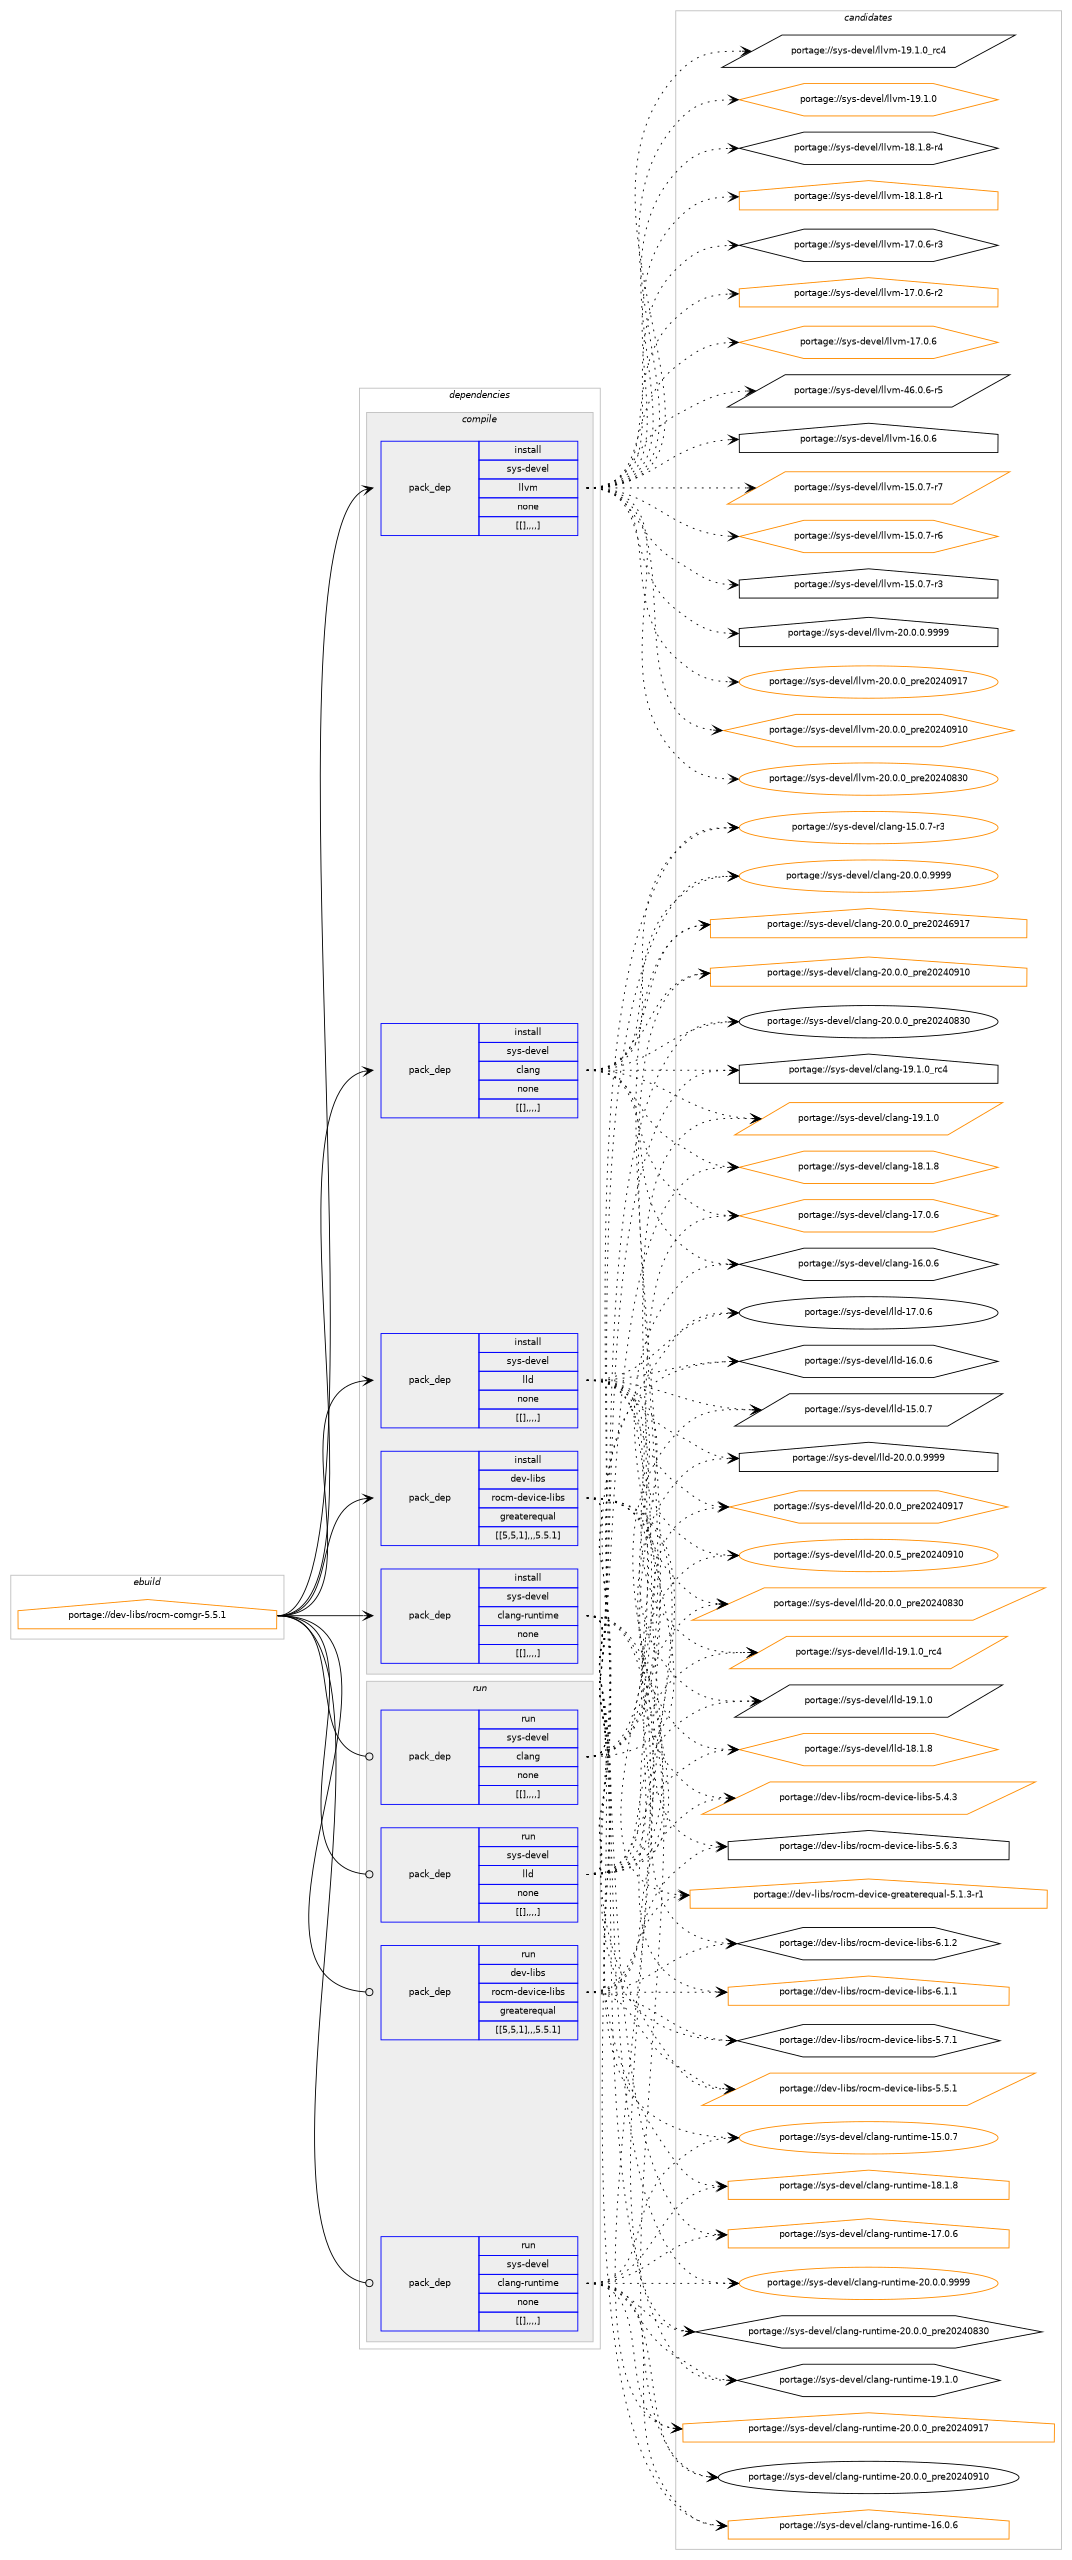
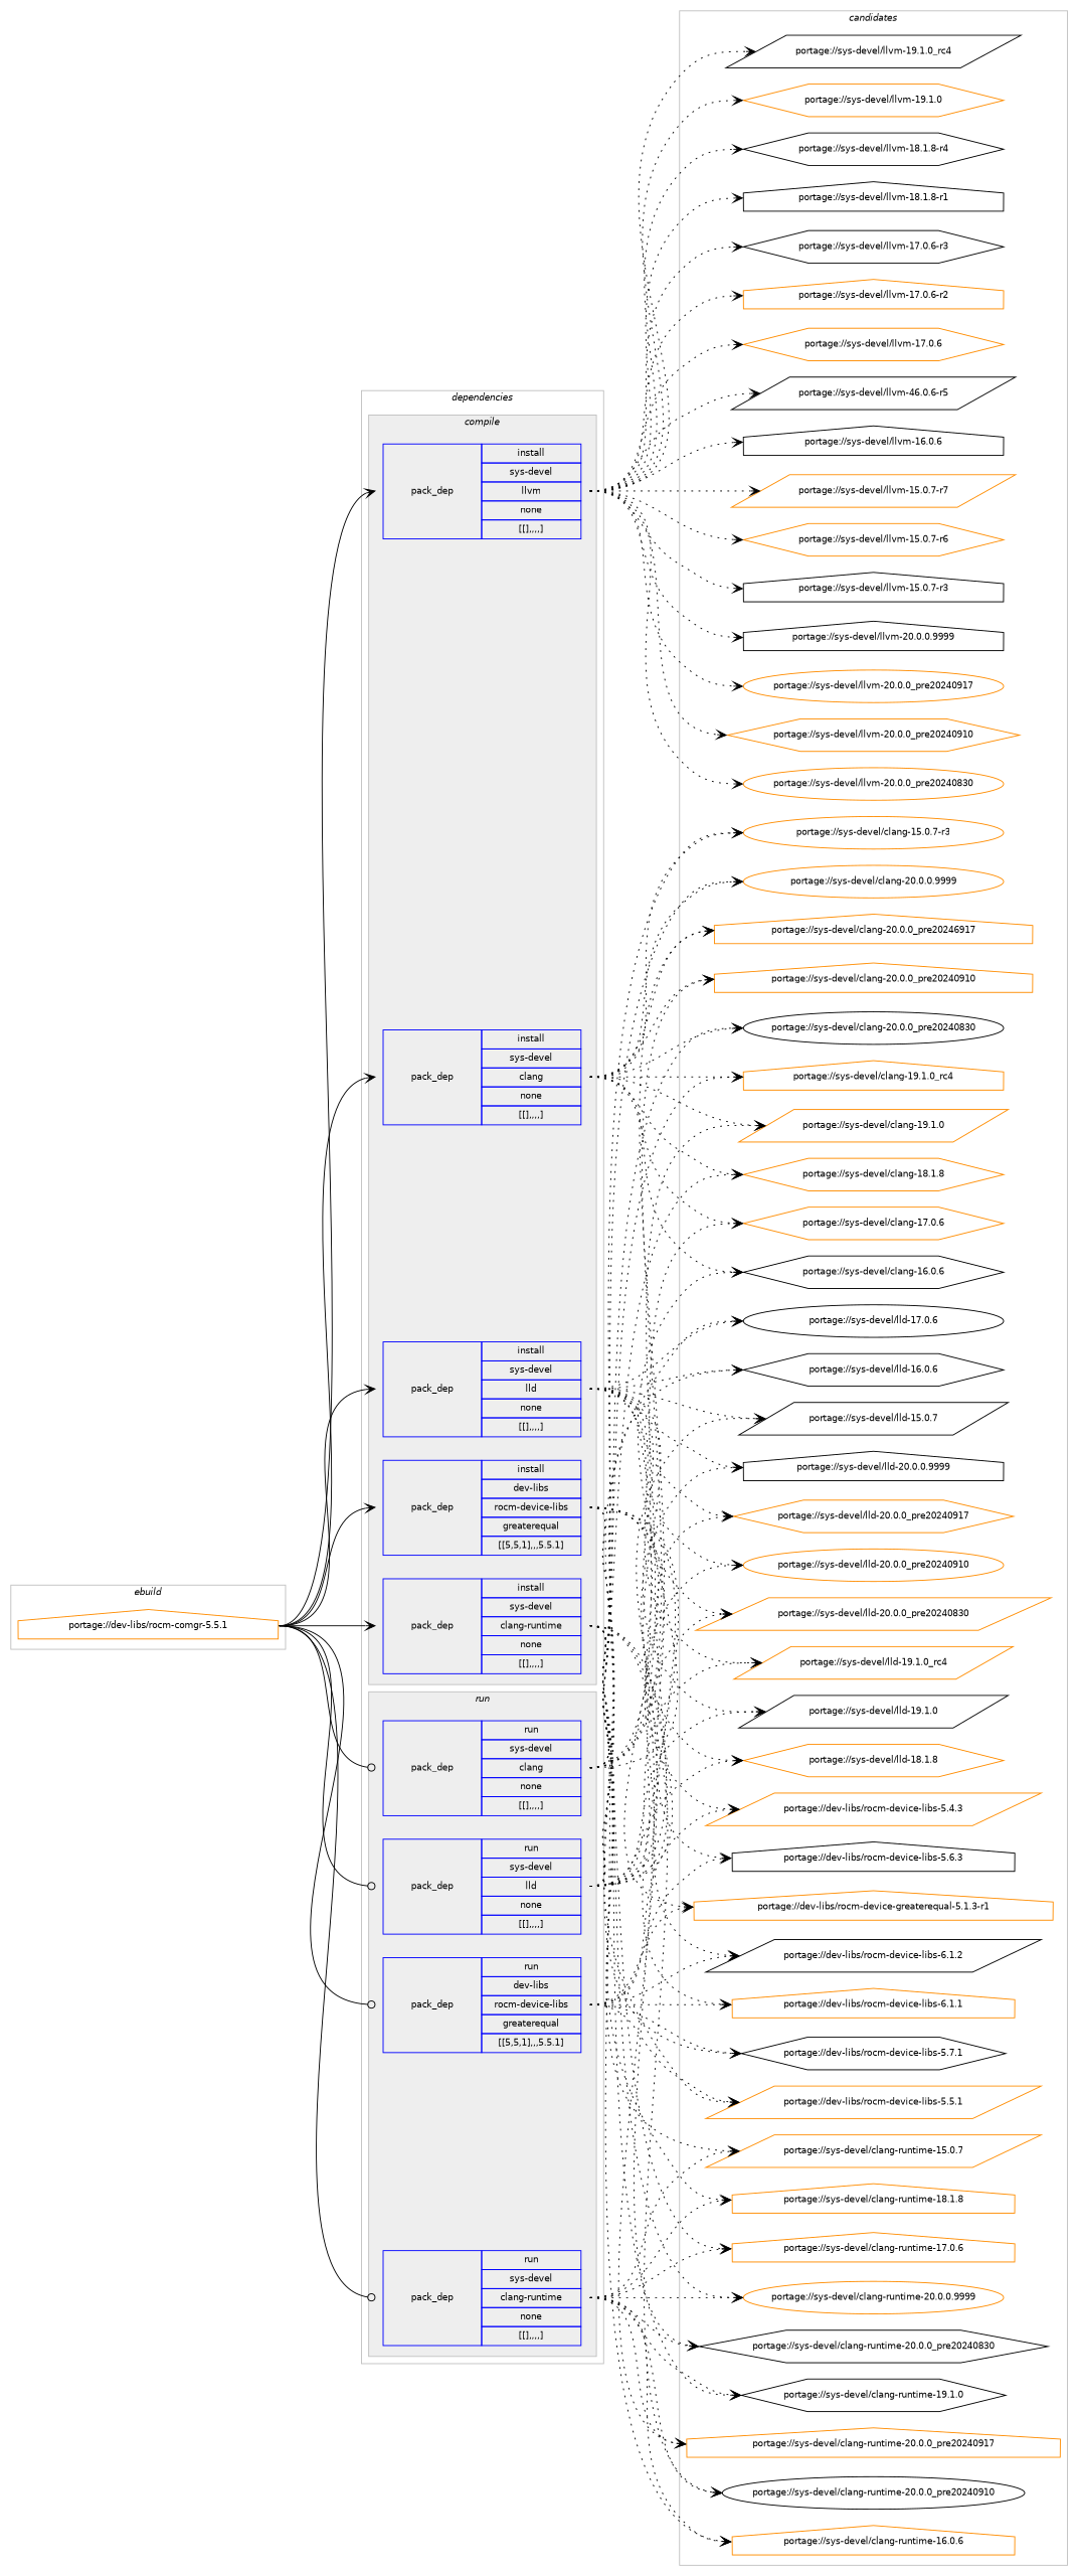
  digraph {
    compound=true
    concentrate=true
    fontname=Helvetica
    fontsize=10
    newrank=true
    rankdir=LR
    ranksep=1.5
    node [color=darkorange fontname=Helvetica fontsize=10 shape=house]
    edge [arrowhead=vee headport=w style=dotted tailport=e weight=100]
    n1 [label="portage://dev-libs/rocm-comgr-5.5.1" width=4]
    n2 [color=blue label=<<TABLE BORDER="0" CELLBORDER="1" CELLSPACING="0" CELLPADDING="4" WIDTH="220"><TR><TD ROWSPAN="6" CELLPADDING="30">pack_dep</TD></TR><TR><TD WIDTH="110">install</TD></TR><TR><TD>dev-libs</TD></TR><TR><TD>rocm-device-libs</TD></TR><TR><TD>greaterequal</TD></TR><TR><TD>[[5,5,1],,,5.5.1]</TD></TR></TABLE>> shape=none]
    n3 [color=blue label=<<TABLE BORDER="0" CELLBORDER="1" CELLSPACING="0" CELLPADDING="4" WIDTH="220"><TR><TD ROWSPAN="6" CELLPADDING="30">pack_dep</TD></TR><TR><TD WIDTH="110">install</TD></TR><TR><TD>sys-devel</TD></TR><TR><TD>clang</TD></TR><TR><TD>none</TD></TR><TR><TD>[[],,,,]</TD></TR></TABLE>> shape=none]
    n4 [color=blue label=<<TABLE BORDER="0" CELLBORDER="1" CELLSPACING="0" CELLPADDING="4" WIDTH="220"><TR><TD ROWSPAN="6" CELLPADDING="30">pack_dep</TD></TR><TR><TD WIDTH="110">install</TD></TR><TR><TD>sys-devel</TD></TR><TR><TD>clang-runtime</TD></TR><TR><TD>none</TD></TR><TR><TD>[[],,,,]</TD></TR></TABLE>> shape=none]
    n5 [color=blue label=<<TABLE BORDER="0" CELLBORDER="1" CELLSPACING="0" CELLPADDING="4" WIDTH="220"><TR><TD ROWSPAN="6" CELLPADDING="30">pack_dep</TD></TR><TR><TD WIDTH="110">install</TD></TR><TR><TD>sys-devel</TD></TR><TR><TD>lld</TD></TR><TR><TD>none</TD></TR><TR><TD>[[],,,,]</TD></TR></TABLE>> shape=none]
    n6 [color=blue label=<<TABLE BORDER="0" CELLBORDER="1" CELLSPACING="0" CELLPADDING="4" WIDTH="220"><TR><TD ROWSPAN="6" CELLPADDING="30">pack_dep</TD></TR><TR><TD WIDTH="110">install</TD></TR><TR><TD>sys-devel</TD></TR><TR><TD>llvm</TD></TR><TR><TD>none</TD></TR><TR><TD>[[],,,,]</TD></TR></TABLE>> shape=none]
    n7 [color=blue label=<<TABLE BORDER="0" CELLBORDER="1" CELLSPACING="0" CELLPADDING="4" WIDTH="220"><TR><TD ROWSPAN="6" CELLPADDING="30">pack_dep</TD></TR><TR><TD WIDTH="110">run</TD></TR><TR><TD>dev-libs</TD></TR><TR><TD>rocm-device-libs</TD></TR><TR><TD>greaterequal</TD></TR><TR><TD>[[5,5,1],,,5.5.1]</TD></TR></TABLE>> shape=none]
    n8 [color=blue label=<<TABLE BORDER="0" CELLBORDER="1" CELLSPACING="0" CELLPADDING="4" WIDTH="220"><TR><TD ROWSPAN="6" CELLPADDING="30">pack_dep</TD></TR><TR><TD WIDTH="110">run</TD></TR><TR><TD>sys-devel</TD></TR><TR><TD>clang</TD></TR><TR><TD>none</TD></TR><TR><TD>[[],,,,]</TD></TR></TABLE>> shape=none]
    n9 [color=blue label=<<TABLE BORDER="0" CELLBORDER="1" CELLSPACING="0" CELLPADDING="4" WIDTH="220"><TR><TD ROWSPAN="6" CELLPADDING="30">pack_dep</TD></TR><TR><TD WIDTH="110">run</TD></TR><TR><TD>sys-devel</TD></TR><TR><TD>clang-runtime</TD></TR><TR><TD>none</TD></TR><TR><TD>[[],,,,]</TD></TR></TABLE>> shape=none]
    n10 [color=blue label=<<TABLE BORDER="0" CELLBORDER="1" CELLSPACING="0" CELLPADDING="4" WIDTH="220"><TR><TD ROWSPAN="6" CELLPADDING="30">pack_dep</TD></TR><TR><TD WIDTH="110">run</TD></TR><TR><TD>sys-devel</TD></TR><TR><TD>lld</TD></TR><TR><TD>none</TD></TR><TR><TD>[[],,,,]</TD></TR></TABLE>> shape=none]
-   n11 [color=black label="portage://dev-libs/rocm-device-libs-6.1.2" shape=hexagon width=4]
+   n11 [color=black label="portage://dev-libs/rocm-device-libs-6.1.2" shape=parallelogram width=4]
    n12 [label="portage://dev-libs/rocm-device-libs-6.1.1" width=4]
    n13 [color=black label="portage://dev-libs/rocm-device-libs-5.7.1" shape=hexagon width=4]
    n14 [label="portage://dev-libs/rocm-device-libs-5.5.1" shape=parallelogram width=4]
    n15 [label="portage://dev-libs/rocm-device-libs-5.4.3" shape=parallelogram width=4]
    n16 [color=black label="portage://dev-libs/rocm-device-libs-5.6.3" width=4]
    n17 [label="portage://dev-libs/rocm-device-greaterequal-5.1.3-r1" width=4]
    n18 [label="portage://sys-devel/clang-20.0.0.9999" shape=ellipse width=4]
    n19 [label="portage://sys-devel/clang-20.0.0_pre20246917" width=4]
    n20 [label="portage://sys-devel/clang-20.0.0_pre20240910" width=4]
    n21 [color=black label="portage://sys-devel/clang-20.0.0_pre20240830" shape=ellipse width=4]
-   n22 [color=black label="portage://sys-devel/clang-19.1.0_rc4" width=4]
+   n22 [label="portage://sys-devel/clang-19.1.0_rc4" width=4]
    n23 [label="portage://sys-devel/clang-19.1.0" shape=parallelogram width=4]
    n24 [label="portage://sys-devel/clang-18.1.8" shape=hexagon width=4]
    n25 [label="portage://sys-devel/clang-17.0.6" shape=hexagon width=4]
    n26 [color=black label="portage://sys-devel/clang-16.0.6" shape=hexagon width=4]
    n27 [label="portage://sys-devel/clang-15.0.7-r3" shape=ellipse width=4]
    n28 [label="portage://sys-devel/clang-runtime-20.0.0.9999" shape=ellipse width=4]
    n29 [label="portage://sys-devel/clang-runtime-20.0.0_pre20240917" width=4]
    n30 [color=black label="portage://sys-devel/clang-runtime-20.0.0_pre20240910" shape=ellipse width=4]
    n31 [color=black label="portage://sys-devel/clang-runtime-20.0.0_pre20240830" shape=hexagon width=4]
    n32 [color=black label="portage://sys-devel/clang-runtime-19.1.0" shape=hexagon width=4]
    n33 [label="portage://sys-devel/clang-runtime-18.1.8" width=4]
    n34 [label="portage://sys-devel/clang-runtime-17.0.6" width=4]
    n35 [label="portage://sys-devel/clang-runtime-16.0.6" width=4]
-   n36 [label="portage://sys-devel/clang-runtime-15.0.7" shape=ellipse width=4]
+   n36 [label="portage://sys-devel/clang-runtime-15.0.7" shape=parallelogram width=4]
    n37 [color=black label="portage://sys-devel/lld-20.0.0.9999" width=4]
    n38 [label="portage://sys-devel/lld-20.0.0_pre20240917" shape=hexagon width=4]
-   n39 [label="portage://sys-devel/lld-20.0.5_pre20240910" shape=ellipse width=4]
+   n39 [label="portage://sys-devel/lld-20.0.0_pre20240910" shape=ellipse width=4]
    n40 [label="portage://sys-devel/lld-20.0.0_pre20240830" shape=parallelogram width=4]
    n41 [label="portage://sys-devel/lld-19.1.0_rc4" shape=parallelogram width=4]
    n42 [color=black label="portage://sys-devel/lld-19.1.0" shape=parallelogram width=4]
    n43 [label="portage://sys-devel/lld-18.1.8" shape=hexagon width=4]
    n44 [color=black label="portage://sys-devel/lld-17.0.6" shape=ellipse width=4]
    n45 [color=black label="portage://sys-devel/lld-16.0.6" shape=hexagon width=4]
    n46 [color=black label="portage://sys-devel/lld-15.0.7" shape=parallelogram width=4]
    n47 [color=black label="portage://sys-devel/llvm-20.0.0.9999" width=4]
    n48 [label="portage://sys-devel/llvm-20.0.0_pre20240917" shape=ellipse width=4]
    n49 [label="portage://sys-devel/llvm-20.0.0_pre20240910" shape=hexagon width=4]
    n50 [label="portage://sys-devel/llvm-20.0.0_pre20240830" shape=ellipse width=4]
    n51 [color=black label="portage://sys-devel/llvm-19.1.0_rc4" shape=parallelogram width=4]
    n52 [label="portage://sys-devel/llvm-19.1.0" shape=hexagon width=4]
    n53 [color=black label="portage://sys-devel/llvm-18.1.8-r4" shape=hexagon width=4]
-   n54 [label="portage://sys-devel/llvm-18.1.8-r1" width=4]
+   n54 [color=black label="portage://sys-devel/llvm-18.1.8-r1" width=4]
    n55 [color=black label="portage://sys-devel/llvm-17.0.6-r3" shape=hexagon width=4]
    n56 [label="portage://sys-devel/llvm-17.0.6-r2" width=4]
    n57 [label="portage://sys-devel/llvm-17.0.6" shape=hexagon width=4]
    n58 [color=black label="portage://sys-devel/llvm-46.0.6-r5" shape=parallelogram width=4]
    n59 [color=black label="portage://sys-devel/llvm-16.0.6" width=4]
    n60 [label="portage://sys-devel/llvm-15.0.7-r7" shape=parallelogram width=4]
    n61 [label="portage://sys-devel/llvm-15.0.7-r6" shape=hexagon width=4]
    n62 [color=black label="portage://sys-devel/llvm-15.0.7-r3" width=4]
    subgraph cluster_1 {
      color=gray
      label=<<i>ebuild</i>>
      n1
    }
    subgraph cluster_2 {
      color=gray
      label=<<i>dependencies</i>>
      subgraph cluster_3 {
        color=gray
        fillcolor="#eeeeee"
        label=<<i>compile</i>>
        style=filled
        subgraph sub_4 {
          color=gray
          fillcolor="#eeeeee"
          label=<<i>compile</i>>
          style=filled
          n2
        }
        subgraph sub_5 {
          color=gray
          fillcolor="#eeeeee"
          label=<<i>compile</i>>
          style=filled
          n3
        }
        subgraph sub_6 {
          color=gray
          fillcolor="#eeeeee"
          label=<<i>compile</i>>
          style=filled
          n4
        }
        subgraph sub_7 {
          color=gray
          fillcolor="#eeeeee"
          label=<<i>compile</i>>
          style=filled
          n5
        }
        subgraph sub_8 {
          color=gray
          fillcolor="#eeeeee"
          label=<<i>compile</i>>
          style=filled
          n6
        }
      }
      subgraph cluster_9 {
        color=gray
        fillcolor="#eeeeee"
        label=<<i>compile and run</i>>
        style=filled
      }
      subgraph cluster_10 {
        color=gray
        fillcolor="#eeeeee"
        label=<<i>run</i>>
        style=filled
        subgraph sub_11 {
          color=gray
          fillcolor="#eeeeee"
          label=<<i>run</i>>
          style=filled
          n7
        }
        subgraph sub_12 {
          color=gray
          fillcolor="#eeeeee"
          label=<<i>run</i>>
          style=filled
          n8
        }
        subgraph sub_13 {
          color=gray
          fillcolor="#eeeeee"
          label=<<i>run</i>>
          style=filled
          n9
        }
        subgraph sub_14 {
          color=gray
          fillcolor="#eeeeee"
          label=<<i>run</i>>
          style=filled
          n10
        }
      }
    }
    subgraph cluster_15 {
      color=gray
      label=<<i>candidates</i>>
      rank=same
      subgraph sub_16 {
        color=black
        label=<<i>candidates</i>>
        nodesep=1
        rank=same
        n11
        n12
        n13
        n14
        n15
        n16
        n17
      }
      subgraph sub_17 {
        color=black
        label=<<i>candidates</i>>
        nodesep=1
        rank=same
        n18
        n19
        n20
        n21
        n22
        n23
        n24
        n25
        n26
        n27
      }
      subgraph sub_18 {
        color=black
        label=<<i>candidates</i>>
        nodesep=1
        rank=same
        n28
        n29
        n30
        n31
        n32
        n33
        n34
        n35
        n36
      }
      subgraph sub_19 {
        color=black
        label=<<i>candidates</i>>
        nodesep=1
        rank=same
        n37
        n38
        n39
        n40
        n41
        n42
        n43
        n44
        n45
        n46
      }
      subgraph sub_20 {
        color=black
        label=<<i>candidates</i>>
        nodesep=1
        rank=same
        n47
        n48
        n49
        n50
        n51
        n52
        n53
        n54
        n55
        n56
        n57
        n58
        n59
        n60
        n61
        n62
      }
      subgraph sub_21 {
        color=black
        label=<<i>candidates</i>>
        nodesep=1
        rank=same
        n11
        n12
        n13
        n14
        n15
        n16
        n17
      }
      subgraph sub_22 {
        color=black
        label=<<i>candidates</i>>
        nodesep=1
        rank=same
        n18
        n19
        n20
        n21
        n22
        n23
        n24
        n25
        n26
        n27
      }
      subgraph sub_23 {
        color=black
        label=<<i>candidates</i>>
        nodesep=1
        rank=same
        n28
        n29
        n30
        n31
        n32
        n33
        n34
        n35
        n36
      }
      subgraph sub_24 {
        color=black
        label=<<i>candidates</i>>
        nodesep=1
        rank=same
        n37
        n38
        n39
        n40
        n41
        n42
        n43
        n44
        n45
        n46
      }
    }
    n1 -> n2 [style=solid weight=20]
    n1 -> n3 [style=solid weight=20]
    n1 -> n4 [style=solid weight=20]
    n1 -> n5 [style=solid weight=20]
    n1 -> n6 [style=solid weight=20]
    n1 -> n7 [arrowhead=odot style=solid weight=20]
    n1 -> n8 [arrowhead=odot style=solid weight=20]
    n1 -> n9 [arrowhead=odot style=solid weight=20]
    n1 -> n10 [arrowhead=odot style=solid weight=20]
    n2 -> n11
    n2 -> n12
    n2 -> n13
    n2 -> n14
    n2 -> n15
    n2 -> n16
    n2 -> n17
    n3 -> n18
    n3 -> n19
    n3 -> n20
    n3 -> n21
    n3 -> n22
    n3 -> n23
    n3 -> n24
    n3 -> n25
    n3 -> n26
    n3 -> n27
    n4 -> n28
    n4 -> n29
    n4 -> n30
    n4 -> n31
    n4 -> n32
    n4 -> n33
    n4 -> n34
    n4 -> n35
    n4 -> n36
    n5 -> n37
    n5 -> n38
    n5 -> n39
    n5 -> n40
    n5 -> n41
    n5 -> n42
    n5 -> n43
    n5 -> n44
    n5 -> n45
    n5 -> n46
    n6 -> n47
    n6 -> n48
    n6 -> n49
    n6 -> n50
    n6 -> n51
    n6 -> n52
    n6 -> n53
    n6 -> n54
    n6 -> n55
    n6 -> n56
    n6 -> n57
    n6 -> n58
    n6 -> n59
    n6 -> n60
    n6 -> n61
    n6 -> n62
    n7 -> n11
    n7 -> n12
    n7 -> n13
    n7 -> n14
    n7 -> n15
    n7 -> n16
    n7 -> n17
    n8 -> n18
    n8 -> n19
    n8 -> n20
    n8 -> n21
    n8 -> n22
    n8 -> n23
    n8 -> n24
    n8 -> n25
    n8 -> n26
    n8 -> n27
    n9 -> n28
    n9 -> n29
    n9 -> n30
    n9 -> n31
    n9 -> n32
    n9 -> n33
    n9 -> n34
    n9 -> n35
    n9 -> n36
    n10 -> n37
    n10 -> n38
    n10 -> n39
    n10 -> n40
    n10 -> n41
    n10 -> n42
    n10 -> n43
    n10 -> n44
    n10 -> n45
    n10 -> n46
  }
